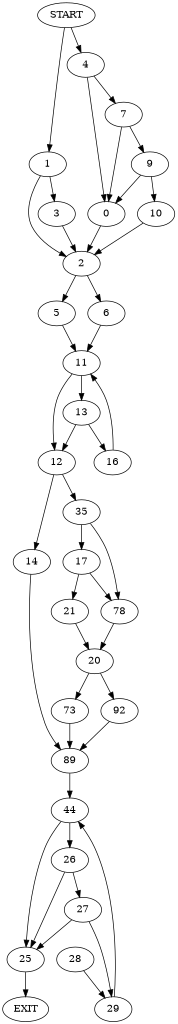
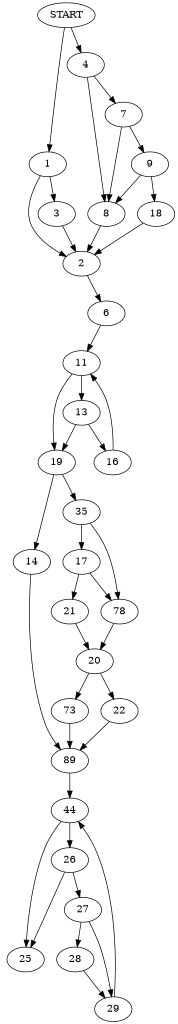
  digraph {
    n1 [label=START]
    1
    4
    2
    3
-   n6 [label=EXIT]
-   5
    6
    11
    7
-   8 [label=0]
+   8
    9
-   12
+   12 [label=19]
    13
-   10
+   10 [label=18]
    14
    n17 [label=35]
    16
    n19 [label=89]
    17
    n21 [label=78]
    n22 [label=44]
    21
    20
-   22 [label=92]
+   22
    n26 [label=73]
    25
    26
    27
    28
    29
    n1 -> 1
    n1 -> 4
    1 -> 2
    1 -> 3
    4 -> 7
    4 -> 8
-   2 -> 5
    2 -> 6
    3 -> 2
-   5 -> 11
    6 -> 11
    11 -> 12
    11 -> 13
    7 -> 8
    7 -> 9
    8 -> 2
    9 -> 8
    9 -> 10
    12 -> 14
    12 -> n17
    13 -> 12
    13 -> 16
    10 -> 2
    14 -> n19
    n17 -> 17
    n17 -> n21
    16 -> 11
    n19 -> n22
    17 -> n21
    17 -> 21
    n21 -> 20
    n22 -> 25
    n22 -> 26
    21 -> 20
    20 -> 22
    20 -> n26
    22 -> n19
    n26 -> n19
-   25 -> n6
    26 -> 25
    26 -> 27
-   27 -> 25
+   27 -> 28
    27 -> 29
    28 -> 29
    29 -> n22
  }
